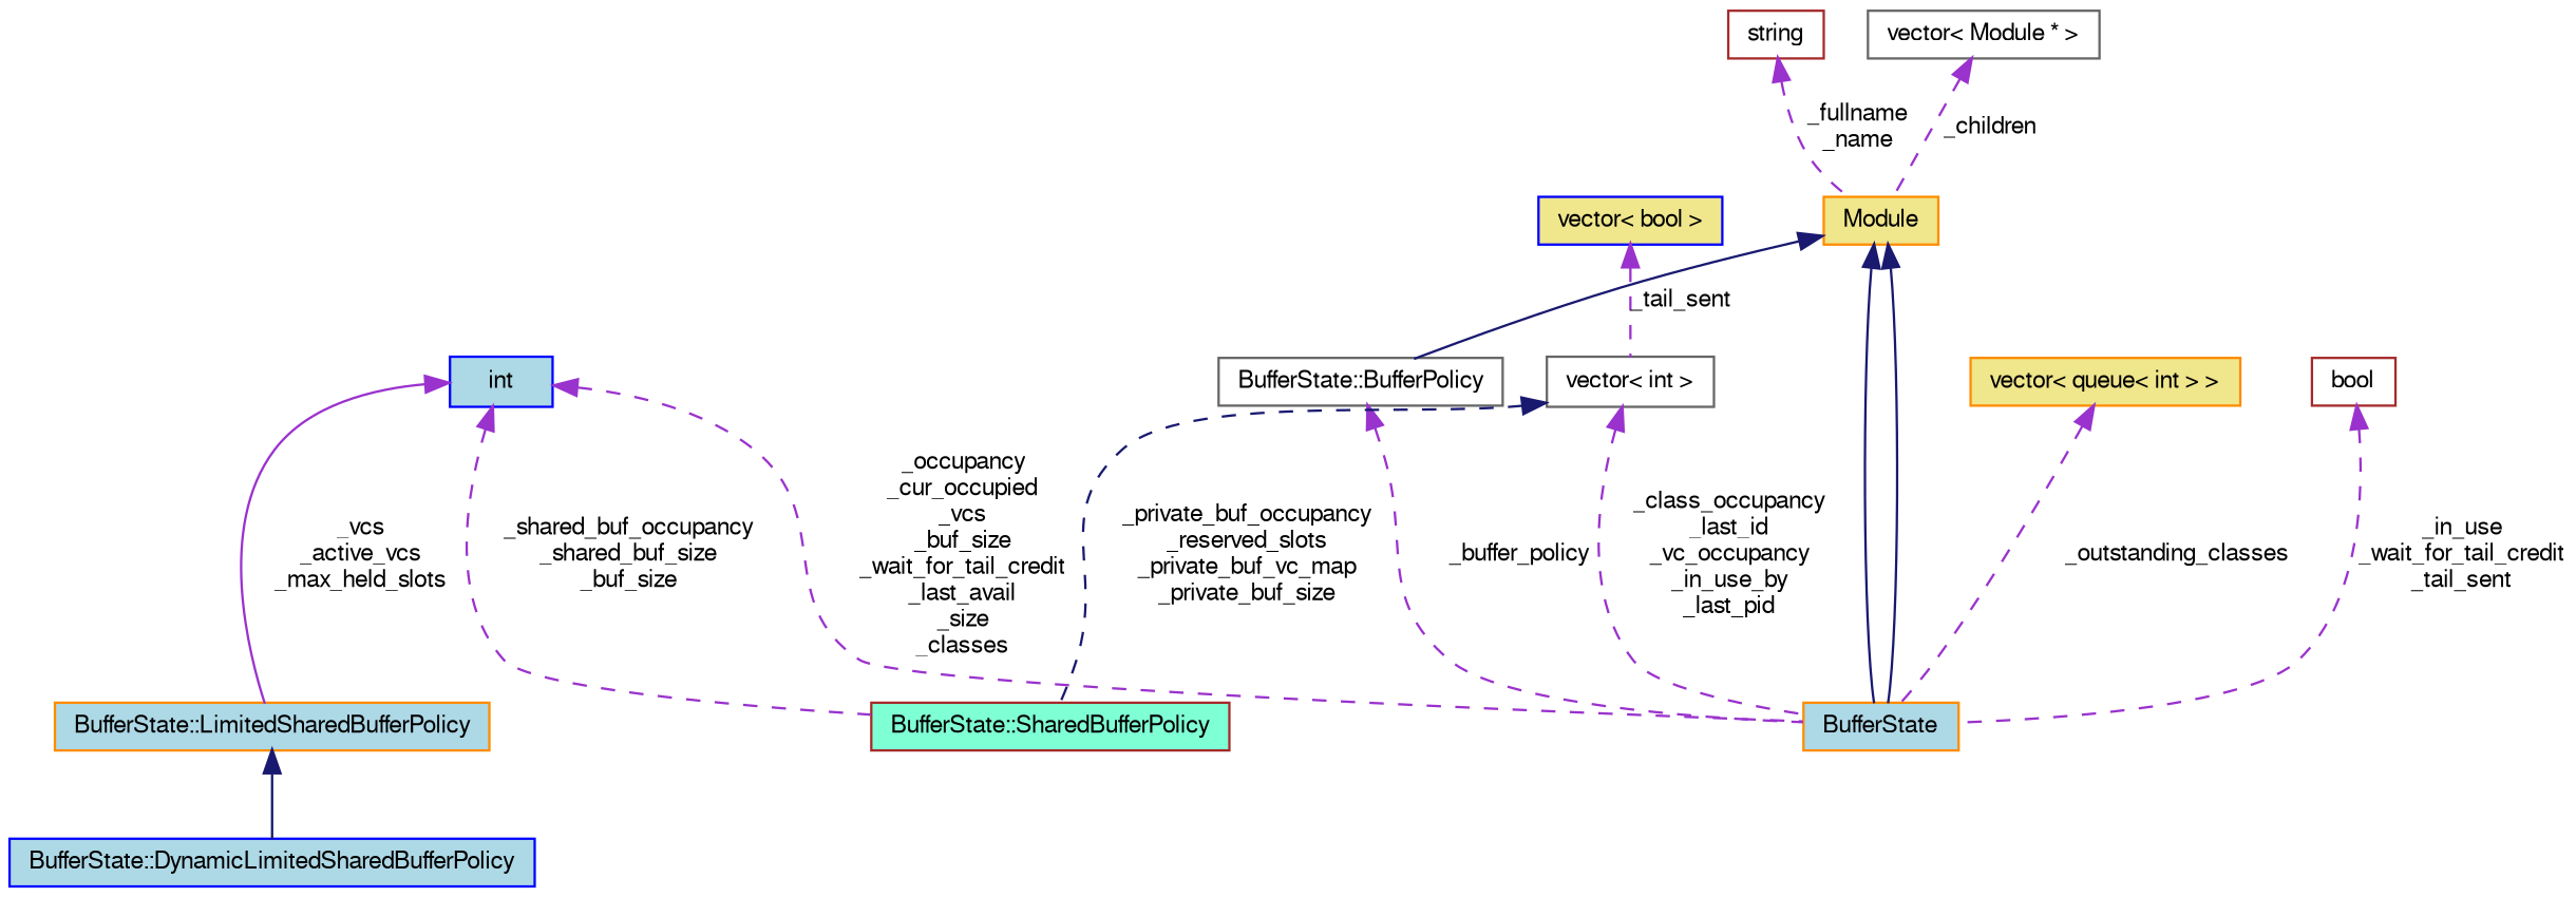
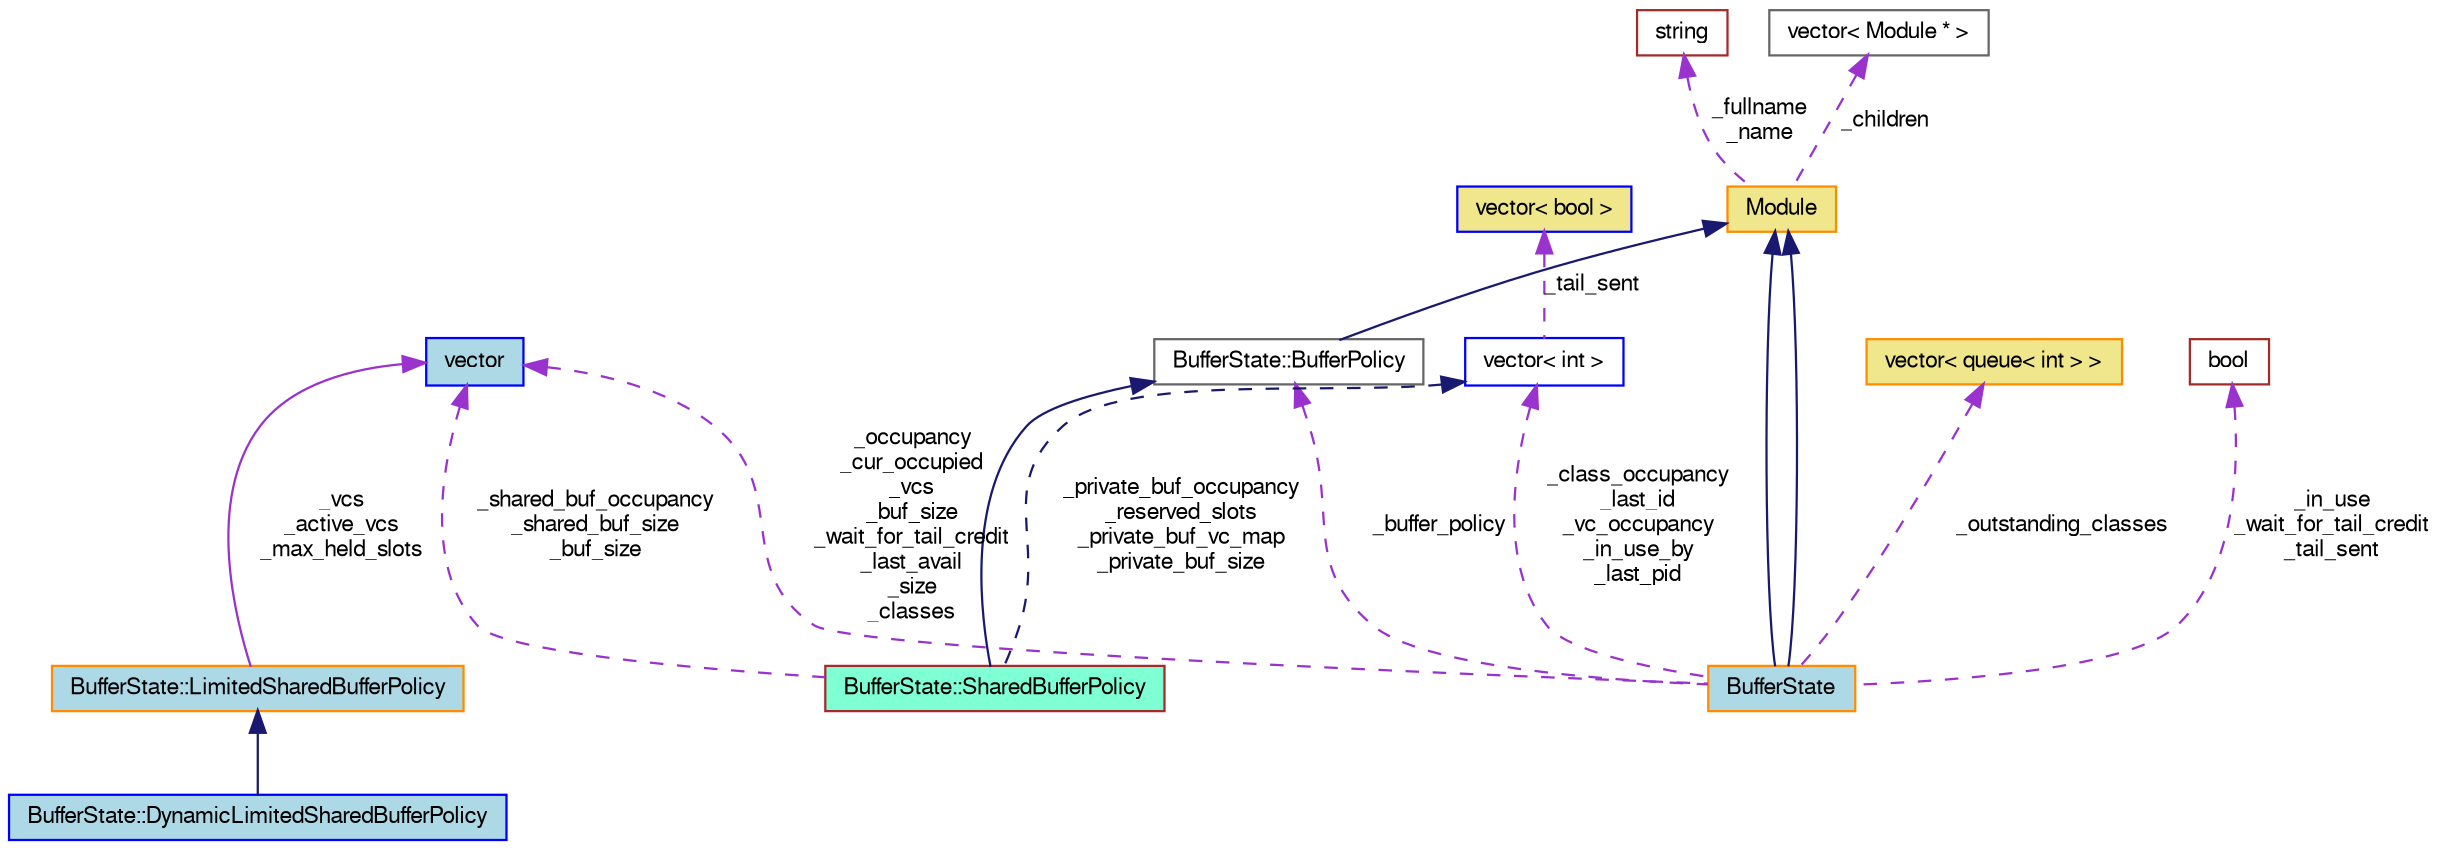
  digraph {
    node [color=darkorange fillcolor=white fontname=FreeSans fontsize=10 shape=record style=filled]
    edge [color=darkorchid3 dir=back fontname=FreeSans fontsize=10 labelfontname=FreeSans labelfontsize=10 style=dashed]
    n1 [color=blue fillcolor=lightblue fontcolor=black height=0.2 label="BufferState::DynamicLimitedSharedBufferPolicy" width=0.4]
    n2 [fillcolor=lightblue height=0.2 label="BufferState::LimitedSharedBufferPolicy" width=0.4]
    n3 [color=brown fillcolor=aquamarine height=0.2 label="BufferState::SharedBufferPolicy" width=0.4]
    n4 [color=gray40 height=0.2 label="BufferState::BufferPolicy" width=0.4]
    n5 [fillcolor=lightblue height=0.2 label=BufferState width=0.4]
    n6 [fillcolor=khaki height=0.2 label=Module width=0.4]
    n7 [color=brown height=0.2 label=string width=0.4]
    n8 [color=gray40 height=0.2 label="vector\< Module * \>" width=0.4]
    n9 [fillcolor=khaki height=0.2 label="vector\< queue\< int \> \>" width=0.4]
-   n10 [color=blue fillcolor=lightblue height=0.2 label=int width=0.4]
+   n10 [color=blue fillcolor=lightblue height=0.2 label=vector width=0.4]
    n11 [color=brown height=0.2 label=bool width=0.4]
-   n12 [color=gray40 height=0.2 label="vector\< int \>" width=0.4]
+   n12 [color=blue height=0.2 label="vector\< int \>" width=0.4]
    n13 [color=blue fillcolor=khaki height=0.2 label="vector\< bool \>" width=0.4]
    n2 -> n1 [color=midnightblue style=solid]
+   n4 -> n3 [color=midnightblue style=solid]
    n4 -> n5 [label=_buffer_policy]
    n6 -> n4 [color=midnightblue style=solid]
    n6 -> n5 [color=midnightblue style=solid]
    n6 -> n5 [color=midnightblue style=solid]
    n7 -> n6 [label="_fullname\n_name"]
    n8 -> n6 [label=_children]
    n9 -> n5 [label=_outstanding_classes]
    n10 -> n2 [label="_vcs\n_active_vcs\n_max_held_slots" style=solid]
    n10 -> n3 [label="_shared_buf_occupancy\n_shared_buf_size\n_buf_size"]
    n10 -> n5 [label="_occupancy\n_cur_occupied\n_vcs\n_buf_size\n_wait_for_tail_credit\n_last_avail\n_size\n_classes"]
    n11 -> n5 [label="_in_use\n_wait_for_tail_credit\n_tail_sent"]
    n12 -> n3 [color=midnightblue label="_private_buf_occupancy\n_reserved_slots\n_private_buf_vc_map\n_private_buf_size"]
    n12 -> n5 [label="_class_occupancy\n_last_id\n_vc_occupancy\n_in_use_by\n_last_pid"]
    n13 -> n12 [label=_tail_sent]
  }
